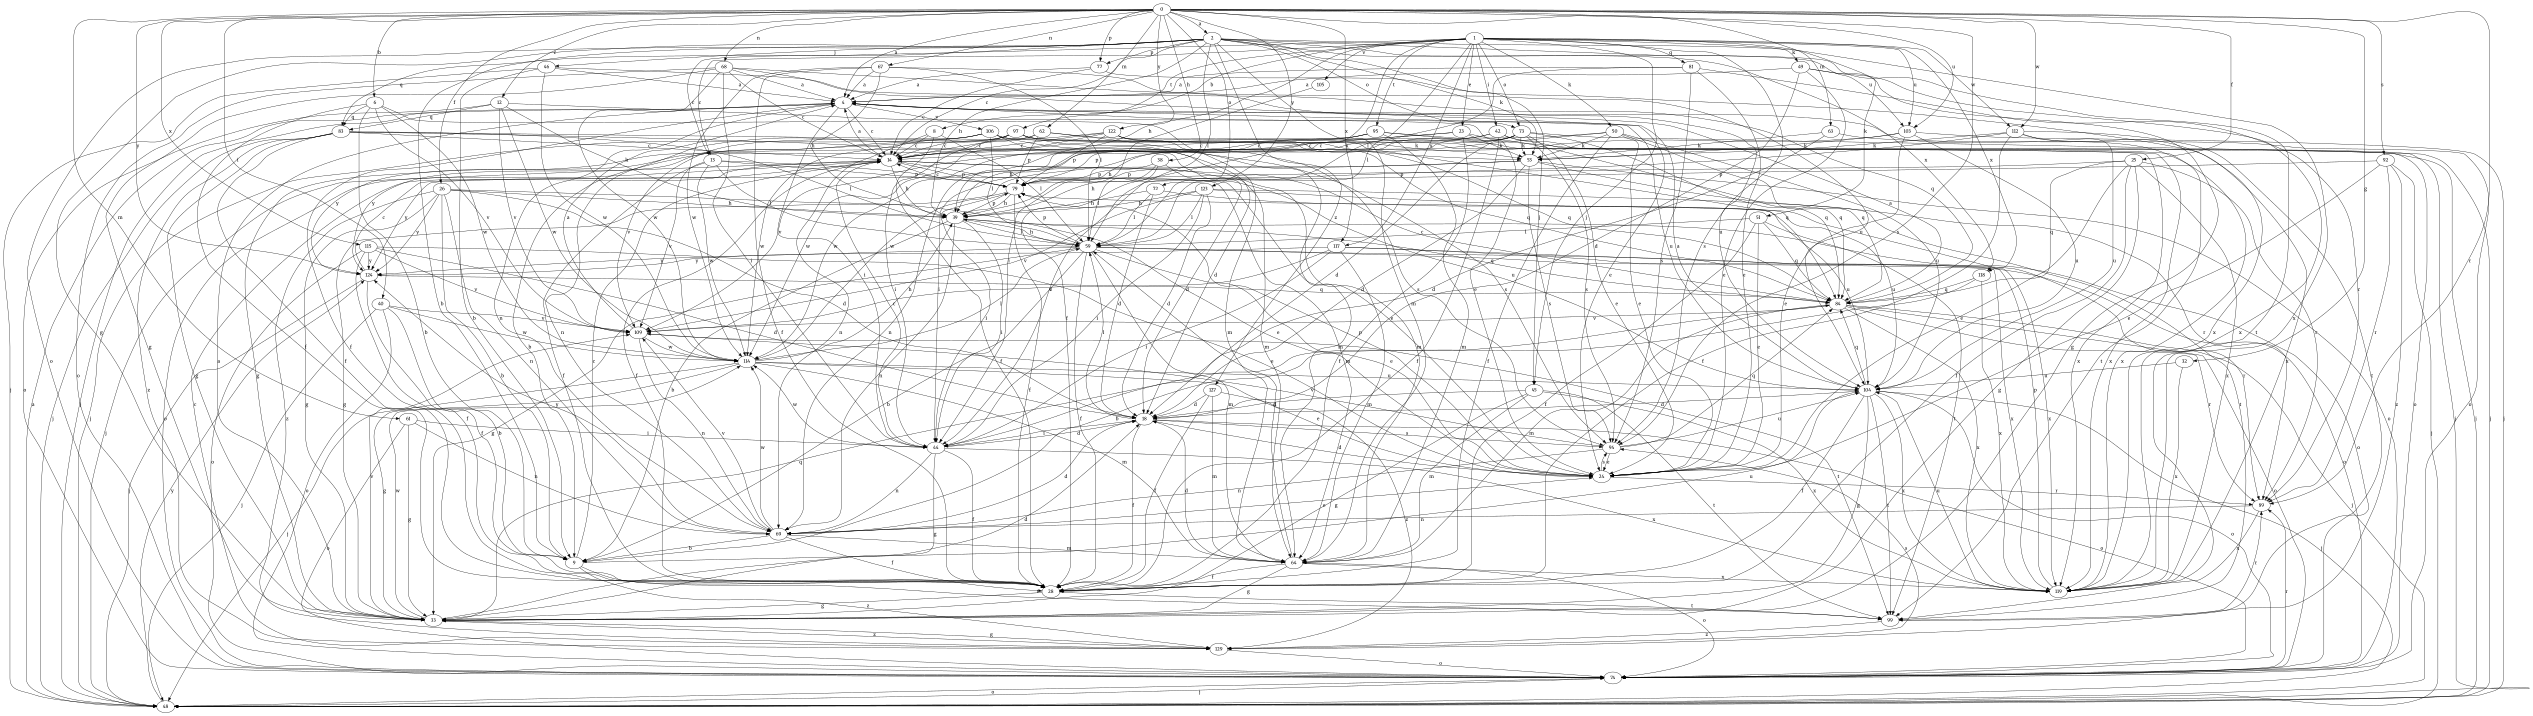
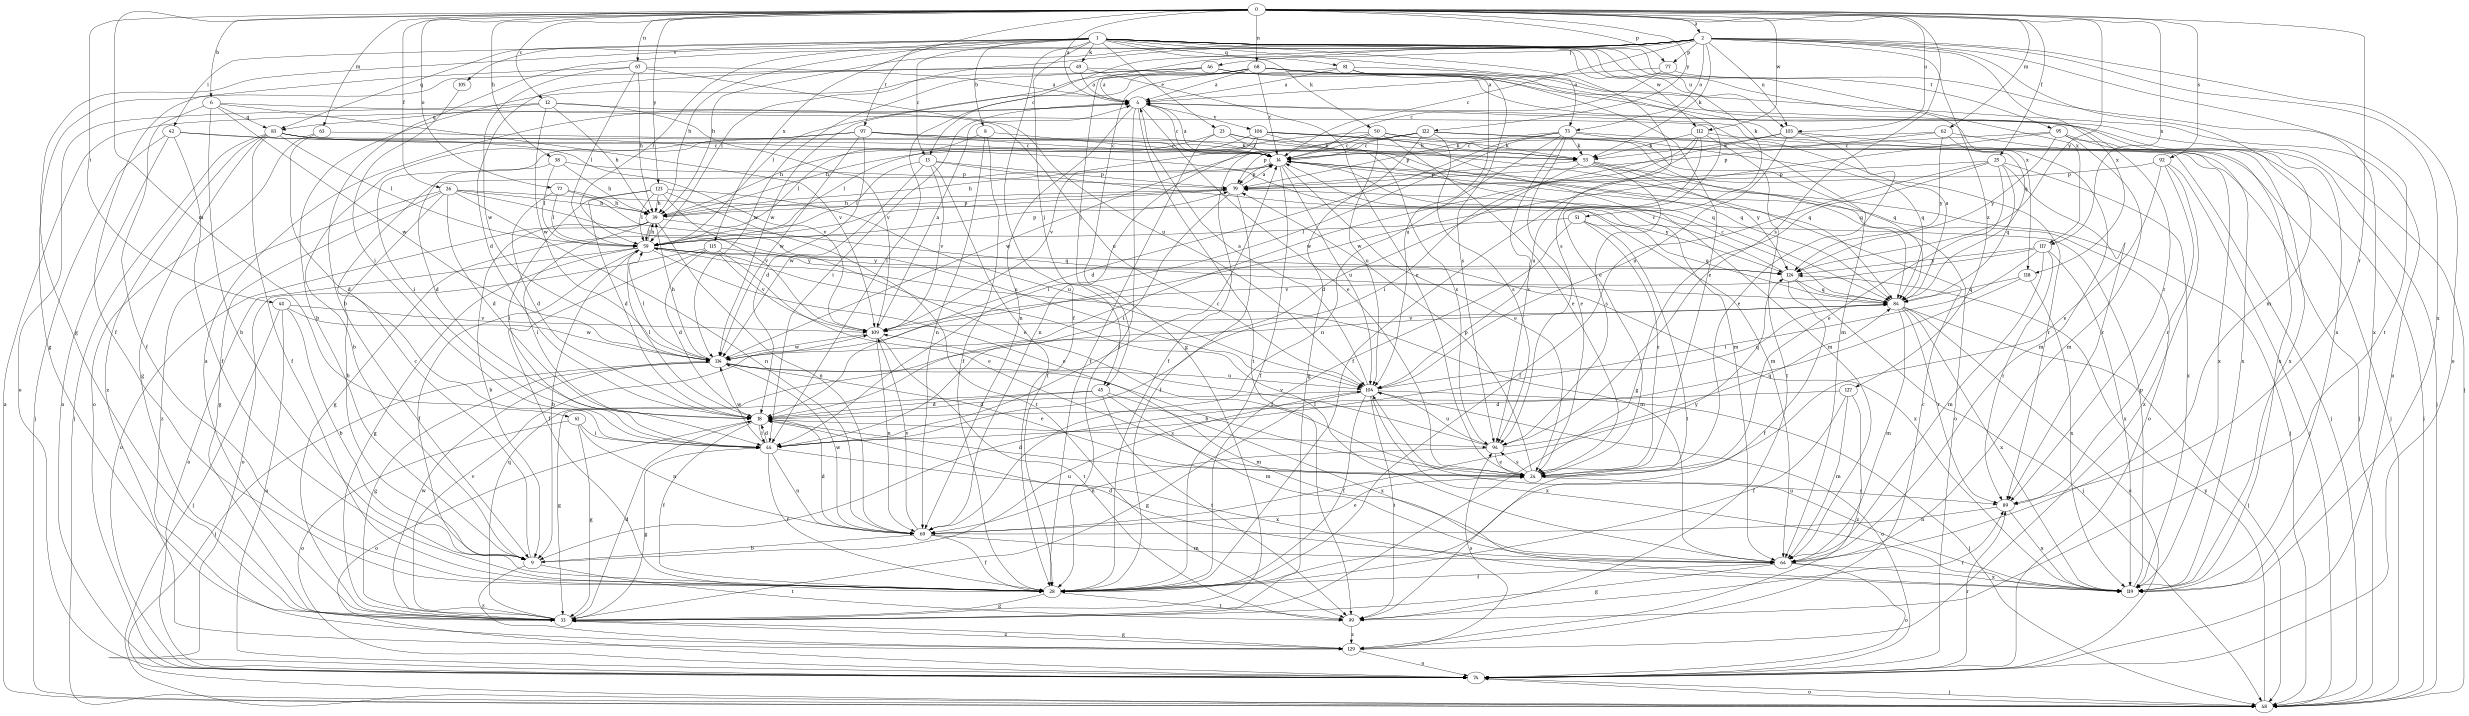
  strict digraph {
    fontname=Merriweather
    node [fontname=Merriweather]
    edge [fontname=Merriweather]
    0
    2
    4
    6
    12
    25
    26
-   32
    38
    40
    n11 [label=61]
    62
    63
    67
    68
    72
    77
    89
    92
    94
    103
    112
    115
    117
    122
    123
    124
    13
    39
    45
    59
    73
    118
    9
    14
    33
    46
    53
    64
    74
    99
    119
    127
    28
    24
    44
    48
    69
    106
    83
    109
    114
    104
    79
    84
    129
    18
    1
    8
    23
    42
    49
    50
    51
    81
    95
    97
    105
    0 -> 2 [label=a]
    0 -> 4 [label=a]
    0 -> 6 [label=b]
    0 -> 12 [label=c]
    0 -> 25 [label=f]
    0 -> 26 [label=f]
-   0 -> 32 [label=g]
    0 -> 38 [label=h]
    0 -> 40 [label=i]
    0 -> n11 [label=m]
    0 -> 62 [label=m]
    0 -> 63 [label=m]
    0 -> 67 [label=n]
    0 -> 68 [label=n]
    0 -> 72 [label=o]
    0 -> 77 [label=p]
    0 -> 89 [label=r]
    0 -> 92 [label=s]
    0 -> 94 [label=s]
    0 -> 103 [label=u]
    0 -> 112 [label=w]
    0 -> 115 [label=x]
    0 -> 117 [label=x]
    0 -> 122 [label=y]
    0 -> 123 [label=y]
    0 -> 124 [label=y]
    2 -> 77 [label=p]
    2 -> 103 [label=u]
    2 -> 13 [label=c]
    2 -> 39 [label=h]
    2 -> 45 [label=j]
    2 -> 59 [label=l]
    2 -> 73 [label=o]
    2 -> 118 [label=x]
    2 -> 9 [label=b]
    2 -> 14 [label=c]
    2 -> 33 [label=g]
    2 -> 46 [label=j]
    2 -> 53 [label=k]
    2 -> 64 [label=m]
    2 -> 74 [label=o]
    2 -> 99 [label=t]
    2 -> 119 [label=x]
    2 -> 127 [label=z]
    4 -> 14 [label=c]
    4 -> 99 [label=t]
    4 -> 28 [label=f]
    4 -> 24 [label=e]
    4 -> 44 [label=i]
    4 -> 48 [label=j]
    4 -> 69 [label=n]
    4 -> 106 [label=v]
    6 -> 9 [label=b]
    6 -> 64 [label=m]
    6 -> 28 [label=f]
    6 -> 83 [label=q]
    6 -> 109 [label=v]
    6 -> 114 [label=w]
    12 -> 39 [label=h]
    12 -> 74 [label=o]
    12 -> 83 [label=q]
    12 -> 109 [label=v]
    12 -> 114 [label=w]
    12 -> 104 [label=u]
    25 -> 89 [label=r]
    25 -> 33 [label=g]
    25 -> 119 [label=x]
    25 -> 28 [label=f]
    25 -> 24 [label=e]
    25 -> 79 [label=p]
    25 -> 84 [label=q]
    26 -> 124 [label=y]
    26 -> 39 [label=h]
    26 -> 9 [label=b]
    26 -> 33 [label=g]
    26 -> 24 [label=e]
    26 -> 69 [label=n]
    26 -> 129 [label=z]
    26 -> 18 [label=d]
-   32 -> 119 [label=x]
-   32 -> 104 [label=u]
    38 -> 39 [label=h]
    38 -> 59 [label=l]
    38 -> 79 [label=p]
    38 -> 18 [label=d]
    40 -> 9 [label=b]
    40 -> 74 [label=o]
    40 -> 48 [label=j]
    40 -> 109 [label=v]
    40 -> 114 [label=w]
    n11 -> 33 [label=g]
    n11 -> 74 [label=o]
    n11 -> 44 [label=i]
    n11 -> 69 [label=n]
    62 -> 124 [label=y]
    62 -> 14 [label=c]
    62 -> 64 [label=m]
    62 -> 119 [label=x]
    62 -> 79 [label=p]
    63 -> 53 [label=k]
    63 -> 74 [label=o]
    63 -> 44 [label=d]
    67 -> 4 [label=a]
    67 -> 39 [label=h]
    67 -> 59 [label=l]
    67 -> 28 [label=f]
    67 -> 114 [label=w]
    67 -> 104 [label=u]
    68 -> 4 [label=a]
    68 -> 14 [label=c]
    68 -> 33 [label=g]
    68 -> 74 [label=o]
    68 -> 24 [label=e]
    68 -> 44 [label=i]
    68 -> 114 [label=w]
    68 -> 104 [label=u]
    72 -> 39 [label=h]
    72 -> 59 [label=l]
    72 -> 104 [label=u]
    72 -> 18 [label=d]
    77 -> 4 [label=a]
    77 -> 14 [label=c]
    77 -> 119 [label=x]
    89 -> 119 [label=x]
    89 -> 69 [label=n]
    92 -> 89 [label=r]
    92 -> 24 [label=e]
    92 -> 48 [label=j]
    92 -> 79 [label=p]
    92 -> 129 [label=z]
    94 -> 24 [label=e]
    94 -> 69 [label=n]
    94 -> 109 [label=v]
    94 -> 104 [label=u]
    94 -> 84 [label=q]
    103 -> 53 [label=k]
    103 -> 24 [label=e]
    103 -> 48 [label=j]
    103 -> 114 [label=w]
    103 -> 104 [label=u]
    112 -> 53 [label=k]
    112 -> 99 [label=t]
    112 -> 119 [label=x]
    112 -> 28 [label=f]
    112 -> 44 [label=i]
    112 -> 104 [label=u]
    115 -> 124 [label=y]
    115 -> 74 [label=o]
    115 -> 28 [label=f]
    115 -> 24 [label=e]
    115 -> 109 [label=v]
    115 -> 18 [label=d]
    117 -> 89 [label=r]
    117 -> 124 [label=y]
    117 -> 64 [label=m]
    117 -> 119 [label=x]
    117 -> 44 [label=i]
    117 -> 109 [label=v]
    122 -> 94 [label=s]
    122 -> 14 [label=c]
    122 -> 33 [label=g]
    122 -> 119 [label=x]
    122 -> 114 [label=w]
    122 -> 79 [label=p]
    122 -> 84 [label=q]
    123 -> 39 [label=h]
    123 -> 59 [label=l]
    123 -> 99 [label=t]
    123 -> 44 [label=i]
    123 -> 109 [label=v]
    123 -> 104 [label=u]
    123 -> 18 [label=d]
    124 -> 14 [label=c]
    124 -> 28 [label=f]
    124 -> 48 [label=j]
    124 -> 84 [label=q]
    13 -> 59 [label=l]
    13 -> 64 [label=m]
    13 -> 28 [label=f]
    13 -> 109 [label=v]
    13 -> 114 [label=w]
    13 -> 79 [label=p]
    39 -> 59 [label=l]
    39 -> 9 [label=b]
    39 -> 74 [label=o]
    39 -> 44 [label=i]
    39 -> 69 [label=n]
    39 -> 79 [label=p]
    39 -> 84 [label=q]
    45 -> 33 [label=g]
    45 -> 64 [label=m]
    45 -> 99 [label=t]
    45 -> 119 [label=x]
    45 -> 18 [label=d]
    59 -> 124 [label=y]
    59 -> 39 [label=h]
    59 -> 9 [label=b]
    59 -> 33 [label=g]
    59 -> 64 [label=m]
    59 -> 74 [label=o]
    59 -> 119 [label=x]
    59 -> 28 [label=f]
    59 -> 24 [label=e]
    59 -> 79 [label=p]
    73 -> 94 [label=s]
    73 -> 53 [label=k]
    73 -> 24 [label=e]
    73 -> 44 [label=i]
    73 -> 48 [label=j]
    73 -> 69 [label=n]
    73 -> 79 [label=p]
    73 -> 84 [label=q]
    73 -> 18 [label=d]
    118 -> 9 [label=b]
    118 -> 119 [label=x]
    118 -> 84 [label=q]
    9 -> 14 [label=c]
    9 -> 99 [label=t]
    9 -> 104 [label=u]
    9 -> 129 [label=z]
    14 -> 4 [label=a]
    14 -> 39 [label=h]
    14 -> 74 [label=o]
    14 -> 28 [label=f]
    14 -> 24 [label=e]
    14 -> 48 [label=j]
    14 -> 104 [label=u]
    14 -> 79 [label=p]
    33 -> 4 [label=a]
    33 -> 109 [label=v]
    33 -> 114 [label=w]
    33 -> 84 [label=q]
    33 -> 129 [label=z]
    33 -> 18 [label=d]
    46 -> 4 [label=a]
    46 -> 9 [label=b]
    46 -> 48 [label=j]
    46 -> 114 [label=w]
    46 -> 84 [label=q]
    53 -> 89 [label=r]
    53 -> 94 [label=s]
    53 -> 124 [label=y]
    53 -> 74 [label=o]
    53 -> 79 [label=p]
    53 -> 18 [label=d]
    64 -> 59 [label=l]
    64 -> 33 [label=g]
    64 -> 74 [label=o]
    64 -> 119 [label=x]
    64 -> 28 [label=f]
    64 -> 18 [label=d]
    74 -> 89 [label=r]
    74 -> 48 [label=j]
    99 -> 89 [label=r]
    99 -> 129 [label=z]
    119 -> 104 [label=u]
    119 -> 79 [label=p]
    127 -> 64 [label=m]
    127 -> 28 [label=f]
    127 -> 129 [label=z]
    127 -> 18 [label=d]
    28 -> 33 [label=g]
    28 -> 99 [label=t]
    24 -> 89 [label=r]
    24 -> 94 [label=s]
    24 -> 79 [label=p]
    24 -> 18 [label=d]
    44 -> 14 [label=c]
    44 -> 33 [label=g]
    44 -> 119 [label=x]
    44 -> 28 [label=f]
    44 -> 69 [label=n]
    44 -> 114 [label=w]
    44 -> 18 [label=d]
    48 -> 4 [label=a]
    48 -> 124 [label=y]
    48 -> 74 [label=o]
    69 -> 124 [label=y]
    69 -> 9 [label=b]
    69 -> 64 [label=m]
    69 -> 28 [label=f]
    69 -> 24 [label=e]
    69 -> 109 [label=v]
    69 -> 114 [label=w]
    69 -> 18 [label=d]
    106 -> 94 [label=s]
    106 -> 59 [label=l]
    106 -> 53 [label=k]
    106 -> 64 [label=m]
    106 -> 48 [label=j]
    106 -> 69 [label=n]
    106 -> 109 [label=v]
    83 -> 59 [label=l]
    83 -> 14 [label=c]
    83 -> 33 [label=g]
    83 -> 64 [label=m]
    83 -> 28 [label=f]
    83 -> 48 [label=j]
    83 -> 84 [label=q]
    83 -> 129 [label=z]
    109 -> 4 [label=a]
    109 -> 99 [label=t]
    109 -> 69 [label=n]
    109 -> 114 [label=w]
    114 -> 39 [label=h]
    114 -> 59 [label=l]
    114 -> 33 [label=g]
    114 -> 64 [label=m]
    114 -> 24 [label=e]
    114 -> 48 [label=j]
    114 -> 104 [label=u]
    104 -> 4 [label=a]
    104 -> 33 [label=g]
    104 -> 74 [label=o]
    104 -> 99 [label=t]
    104 -> 119 [label=x]
    104 -> 28 [label=f]
    104 -> 48 [label=j]
    104 -> 84 [label=q]
    104 -> 18 [label=d]
    79 -> 39 [label=h]
-   79 -> 14 [label=c]
+   79 -> 14 [label=a]
    79 -> 33 [label=g]
    79 -> 28 [label=f]
    79 -> 44 [label=i]
    84 -> 4 [label=a]
    84 -> 89 [label=r]
    84 -> 14 [label=c]
    84 -> 64 [label=m]
    84 -> 74 [label=o]
    84 -> 119 [label=x]
    84 -> 48 [label=j]
    84 -> 109 [label=v]
    129 -> 94 [label=s]
    129 -> 14 [label=c]
    129 -> 33 [label=g]
    129 -> 74 [label=o]
    18 -> 94 [label=s]
    18 -> 59 [label=l]
    18 -> 74 [label=o]
    18 -> 28 [label=f]
    18 -> 44 [label=i]
    1 -> 94 [label=s]
    1 -> 103 [label=u]
    1 -> 112 [label=w]
    1 -> 117 [label=x]
    1 -> 13 [label=c]
    1 -> 39 [label=h]
    1 -> 45 [label=j]
    1 -> 59 [label=l]
    1 -> 73 [label=o]
    1 -> 118 [label=x]
    1 -> 28 [label=f]
    1 -> 83 [label=q]
    1 -> 8 [label=b]
    1 -> 23 [label=e]
    1 -> 42 [label=i]
    1 -> 49 [label=k]
    1 -> 50 [label=k]
    1 -> 51 [label=k]
    1 -> 81 [label=q]
    1 -> 95 [label=t]
    1 -> 97 [label=t]
    1 -> 105 [label=v]
    8 -> 59 [label=l]
    8 -> 14 [label=c]
    8 -> 28 [label=f]
    8 -> 69 [label=n]
    23 -> 39 [label=h]
    23 -> 14 [label=c]
    23 -> 53 [label=k]
    23 -> 28 [label=f]
    23 -> 84 [label=q]
    42 -> 14 [label=c]
    42 -> 74 [label=o]
    42 -> 28 [label=f]
    42 -> 48 [label=j]
    42 -> 109 [label=v]
    49 -> 4 [label=a]
    49 -> 33 [label=g]
    49 -> 119 [label=x]
    49 -> 24 [label=e]
    49 -> 18 [label=d]
    50 -> 39 [label=h]
    50 -> 14 [label=c]
    50 -> 53 [label=k]
    50 -> 28 [label=f]
    50 -> 24 [label=e]
    50 -> 104 [label=u]
    50 -> 84 [label=q]
    51 -> 59 [label=l]
    51 -> 99 [label=t]
    51 -> 28 [label=f]
    51 -> 24 [label=e]
    51 -> 84 [label=q]
    81 -> 4 [label=a]
    81 -> 89 [label=r]
    81 -> 94 [label=s]
    81 -> 59 [label=l]
    81 -> 24 [label=e]
    95 -> 124 [label=y]
    95 -> 14 [label=c]
    95 -> 64 [label=m]
    95 -> 119 [label=x]
    95 -> 48 [label=j]
    95 -> 114 [label=w]
    97 -> 9 [label=b]
    97 -> 14 [label=c]
    97 -> 53 [label=k]
    97 -> 44 [label=i]
    97 -> 114 [label=w]
    97 -> 84 [label=q]
    97 -> 18 [label=d]
    105 -> 44 [label=i]
  }
